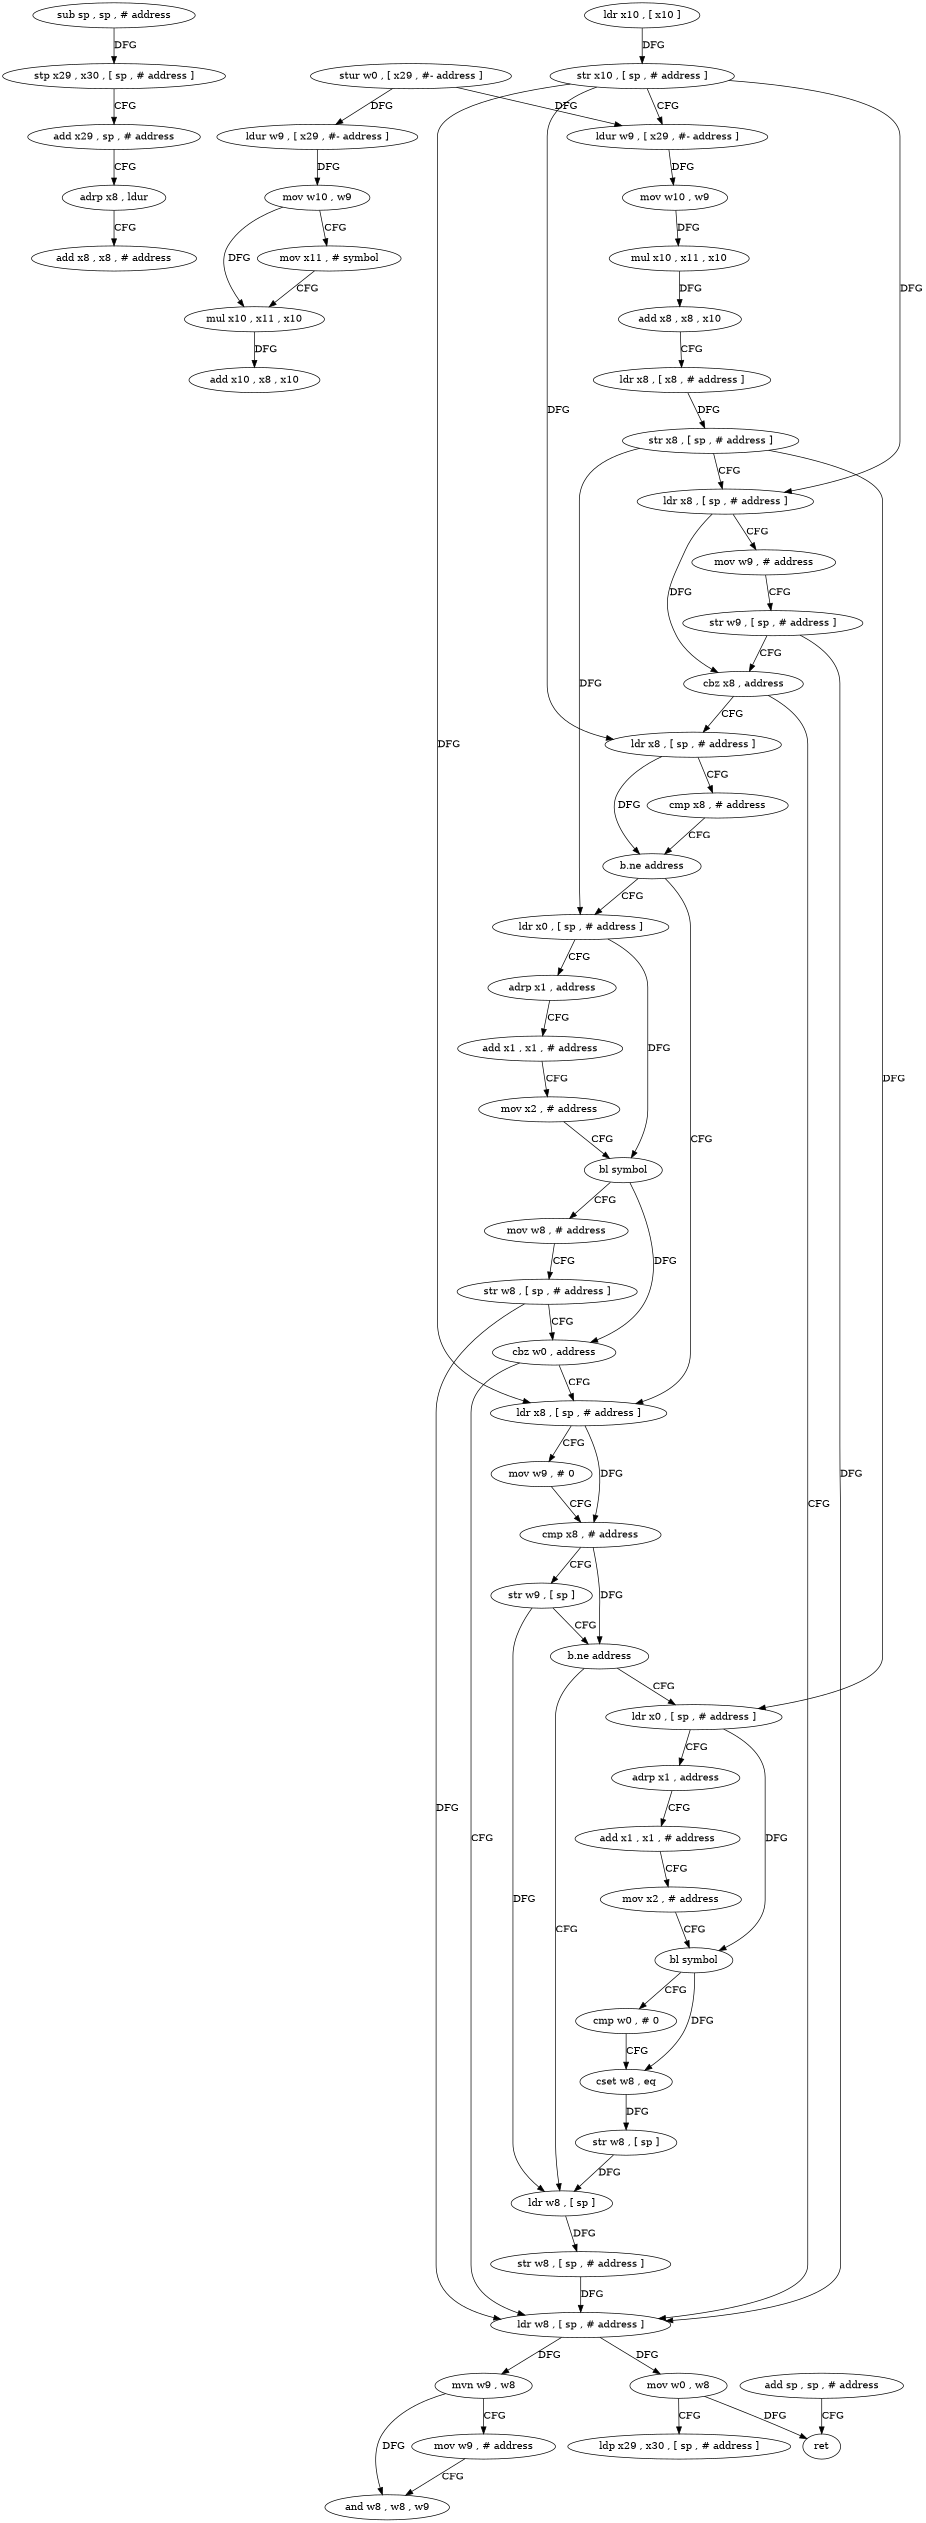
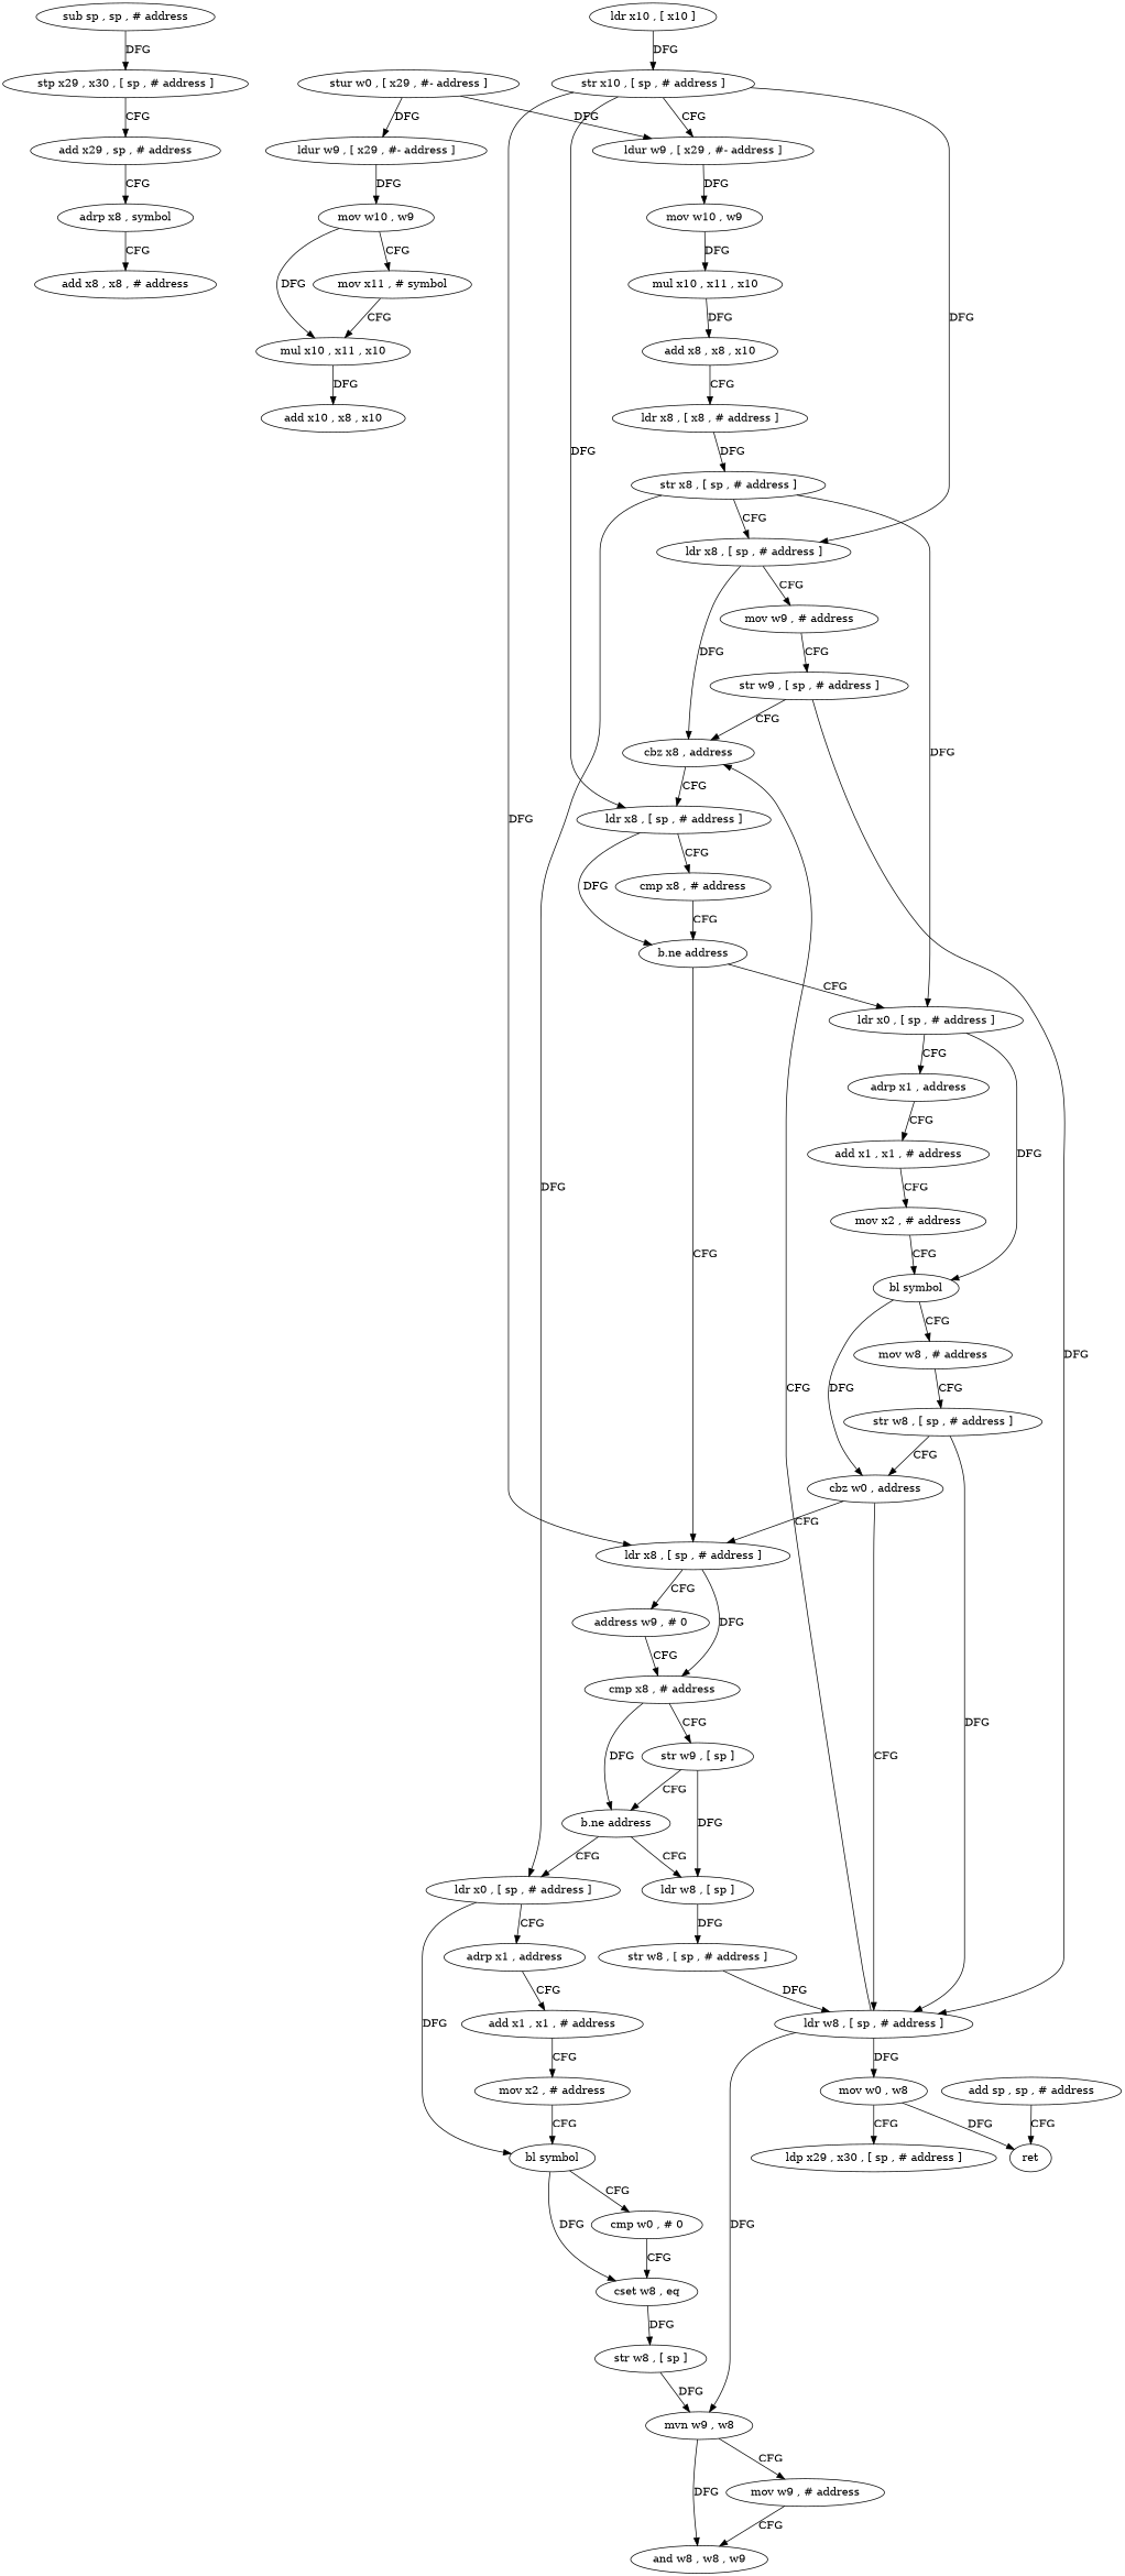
  digraph {
    fontname="DejaVu Serif"
    node [fontname="DejaVu Serif"]
    edge [fontname="DejaVu Serif"]
    n1 [label="sub sp , sp , # address"]
    n2 [label="stp x29 , x30 , [ sp , # address ]"]
    n3 [label="add x29 , sp , # address"]
-   n4 [label="adrp x8 , ldur"]
+   n4 [label="adrp x8 , symbol"]
    n5 [label="add x8 , x8 , # address"]
    n6 [label="stur w0 , [ x29 , #- address ]"]
    n7 [label="ldur w9 , [ x29 , #- address ]"]
    n8 [label="ldur w9 , [ x29 , #- address ]"]
    n9 [label="mov w10 , w9"]
    n10 [label="mov w10 , w9"]
    n11 [label="mov x11 , # symbol"]
    n12 [label="mul x10 , x11 , x10"]
    n13 [label="add x10 , x8 , x10"]
    n14 [label="ldr x10 , [ x10 ]"]
    n15 [label="str x10 , [ sp , # address ]"]
    n16 [label="ldr x8 , [ sp , # address ]"]
    n17 [label="ldr x8 , [ sp , # address ]"]
    n18 [label="ldr x8 , [ sp , # address ]"]
    n19 [label="mov w9 , # address"]
    n20 [label="cbz x8 , address"]
    n21 [label="cmp x8 , # address"]
    n22 [label="b.ne address"]
-   n23 [label="mov w9 , # 0"]
+   n23 [label="address w9 , # 0"]
    n24 [label="cmp x8 , # address"]
    n25 [label="mul x10 , x11 , x10"]
    n26 [label="add x8 , x8 , x10"]
    n27 [label="ldr x8 , [ x8 , # address ]"]
    n28 [label="str x8 , [ sp , # address ]"]
    n29 [label="ldr x0 , [ sp , # address ]"]
    n30 [label="ldr x0 , [ sp , # address ]"]
    n31 [label="adrp x1 , address"]
    n32 [label="bl symbol"]
    n33 [label="adrp x1 , address"]
    n34 [label="bl symbol"]
    n35 [label="str w9 , [ sp , # address ]"]
    n36 [label="ldr w8 , [ sp , # address ]"]
    n37 [label="mvn w9 , w8"]
    n38 [label="mov w0 , w8"]
    n39 [label="mov w9 , # address"]
    n40 [label="and w8 , w8 , w9"]
    n41 [label="ldp x29 , x30 , [ sp , # address ]"]
    n42 [label=ret]
    n43 [label="add sp , sp , # address"]
    n44 [label="str w9 , [ sp ]"]
    n45 [label="b.ne address"]
    n46 [label="add x1 , x1 , # address"]
    n47 [label="mov w8 , # address"]
    n48 [label="cbz w0 , address"]
    n49 [label="ldr w8 , [ sp ]"]
    n50 [label="str w8 , [ sp , # address ]"]
    n51 [label="add x1 , x1 , # address"]
    n52 [label="cmp w0 , # 0"]
    n53 [label="cset w8 , eq"]
    n54 [label="mov x2 , # address"]
    n55 [label="str w8 , [ sp , # address ]"]
    n56 [label="mov x2 , # address"]
    n57 [label="str w8 , [ sp ]"]
    n1 -> n2 [label=DFG]
    n2 -> n3 [label=CFG]
    n3 -> n4 [label=CFG]
    n4 -> n5 [label=CFG]
    n6 -> n7 [label=DFG]
    n6 -> n8 [label=DFG]
    n7 -> n9 [label=DFG]
    n8 -> n10 [label=DFG]
    n9 -> n11 [label=CFG]
    n9 -> n12 [label=DFG]
    n10 -> n25 [label=DFG]
    n11 -> n12 [label=CFG]
    n12 -> n13 [label=DFG]
    n14 -> n15 [label=DFG]
    n15 -> n8 [label=CFG]
    n15 -> n16 [label=DFG]
    n15 -> n17 [label=DFG]
    n15 -> n18 [label=DFG]
    n16 -> n19 [label=CFG]
    n16 -> n20 [label=DFG]
    n17 -> n21 [label=CFG]
    n17 -> n22 [label=DFG]
    n18 -> n23 [label=CFG]
    n18 -> n24 [label=DFG]
    n19 -> n35 [label=CFG]
    n20 -> n17 [label=CFG]
-   n20 -> n36 [label=CFG]
+   n36 -> n20 [label=CFG]
    n21 -> n22 [label=CFG]
    n22 -> n18 [label=CFG]
    n22 -> n29 [label=CFG]
    n23 -> n24 [label=CFG]
    n24 -> n44 [label=CFG]
    n24 -> n45 [label=DFG]
    n25 -> n26 [label=DFG]
    n26 -> n27 [label=CFG]
    n27 -> n28 [label=DFG]
    n28 -> n16 [label=CFG]
    n28 -> n29 [label=DFG]
    n28 -> n30 [label=DFG]
    n29 -> n31 [label=CFG]
    n29 -> n32 [label=DFG]
    n30 -> n33 [label=CFG]
    n30 -> n34 [label=DFG]
    n31 -> n46 [label=CFG]
    n32 -> n47 [label=CFG]
    n32 -> n48 [label=DFG]
    n33 -> n51 [label=CFG]
    n34 -> n52 [label=CFG]
    n34 -> n53 [label=DFG]
    n35 -> n20 [label=CFG]
    n35 -> n36 [label=DFG]
    n36 -> n37 [label=DFG]
    n36 -> n38 [label=DFG]
    n37 -> n39 [label=CFG]
    n37 -> n40 [label=DFG]
    n38 -> n41 [label=CFG]
    n38 -> n42 [label=DFG]
    n39 -> n40 [label=CFG]
    n43 -> n42 [label=CFG]
    n44 -> n45 [label=CFG]
    n44 -> n49 [label=DFG]
    n45 -> n30 [label=CFG]
    n45 -> n49 [label=CFG]
    n46 -> n54 [label=CFG]
    n47 -> n55 [label=CFG]
    n48 -> n18 [label=CFG]
    n48 -> n36 [label=CFG]
    n49 -> n50 [label=DFG]
    n50 -> n36 [label=DFG]
    n51 -> n56 [label=CFG]
    n52 -> n53 [label=CFG]
    n53 -> n57 [label=DFG]
    n54 -> n32 [label=CFG]
    n55 -> n36 [label=DFG]
    n55 -> n48 [label=CFG]
    n56 -> n34 [label=CFG]
-   n57 -> n49 [label=DFG]
+   n57 -> n37 [label=DFG]
  }
